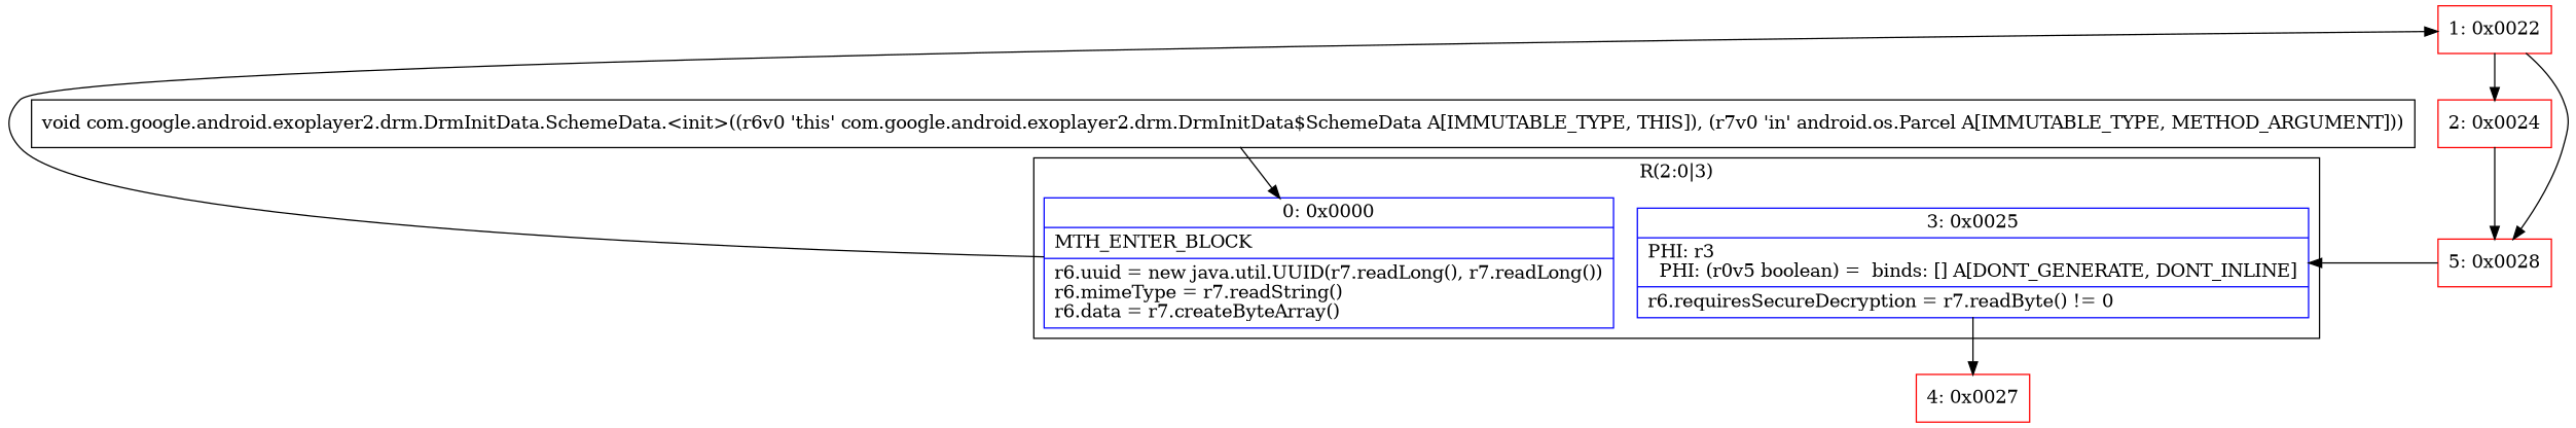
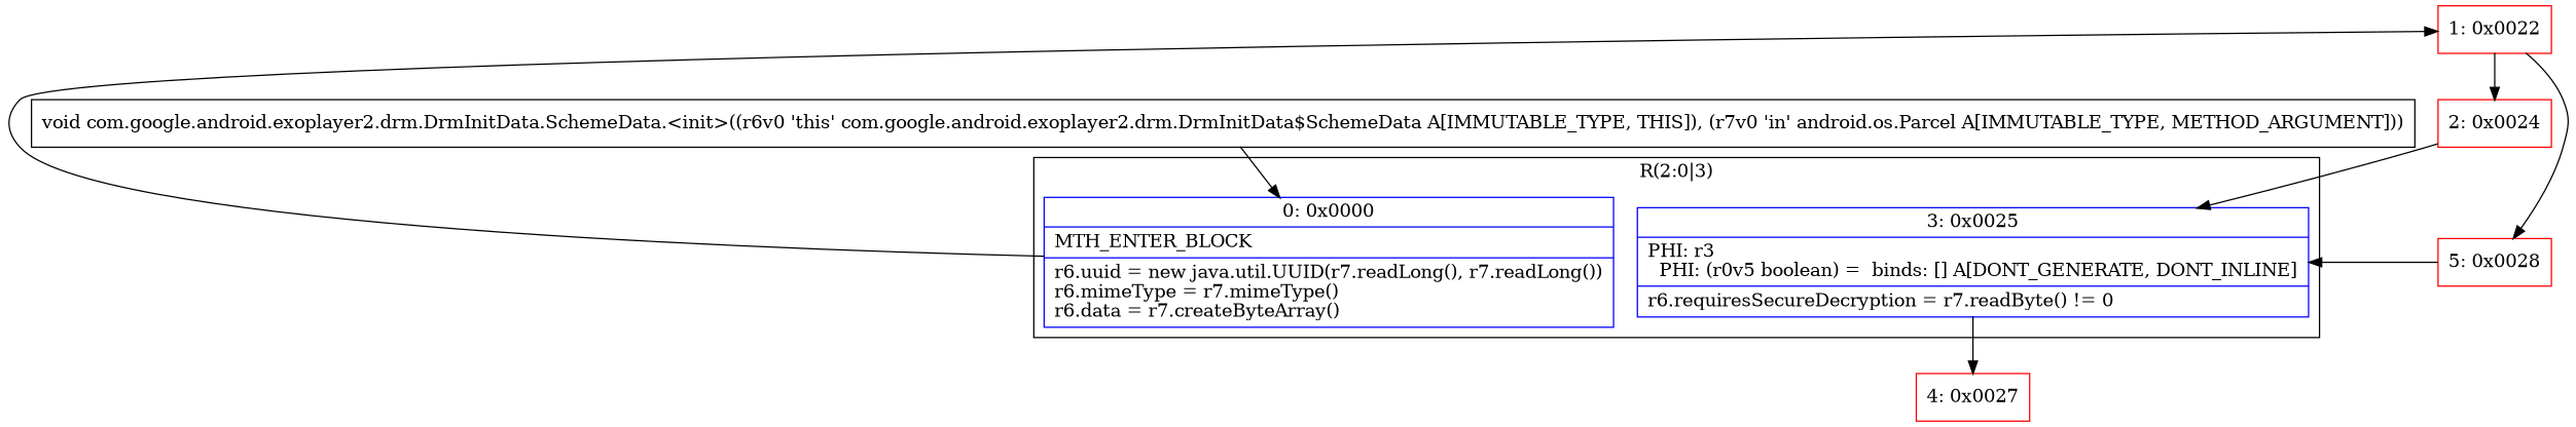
  digraph {
    node [color=red shape=record]
-   n1 [color=blue label="{0\:\ 0x0000|MTH_ENTER_BLOCK\l|r6.uuid = new java.util.UUID(r7.readLong(), r7.readLong())\lr6.mimeType = r7.readString()\lr6.data = r7.createByteArray()\l}"]
+   n1 [color=blue label="{0\:\ 0x0000|MTH_ENTER_BLOCK\l|r6.uuid = new java.util.UUID(r7.readLong(), r7.readLong())\lr6.mimeType = r7.mimeType()\lr6.data = r7.createByteArray()\l}"]
    n2 [color=blue label="{3\:\ 0x0025|PHI: r3 \l  PHI: (r0v5 boolean) =  binds: [] A[DONT_GENERATE, DONT_INLINE]\l|r6.requiresSecureDecryption = r7.readByte() != 0\l}"]
    n3 [label="{1\:\ 0x0022}"]
    n4 [label="{4\:\ 0x0027}"]
    n5 [label="{2\:\ 0x0024}"]
    n6 [label="{5\:\ 0x0028}"]
    n7 [label="{void com.google.android.exoplayer2.drm.DrmInitData.SchemeData.\<init\>((r6v0 'this' com.google.android.exoplayer2.drm.DrmInitData$SchemeData A[IMMUTABLE_TYPE, THIS]), (r7v0 'in' android.os.Parcel A[IMMUTABLE_TYPE, METHOD_ARGUMENT])) }" color=""]
    subgraph cluster_1 {
      label="R(2:0|3)"
      n1
      n2
    }
    n1 -> n3
    n2 -> n4
    n3 -> n5
    n3 -> n6
-   n5 -> n6
+   n5 -> n2
    n6 -> n2
    n7 -> n1
  }
